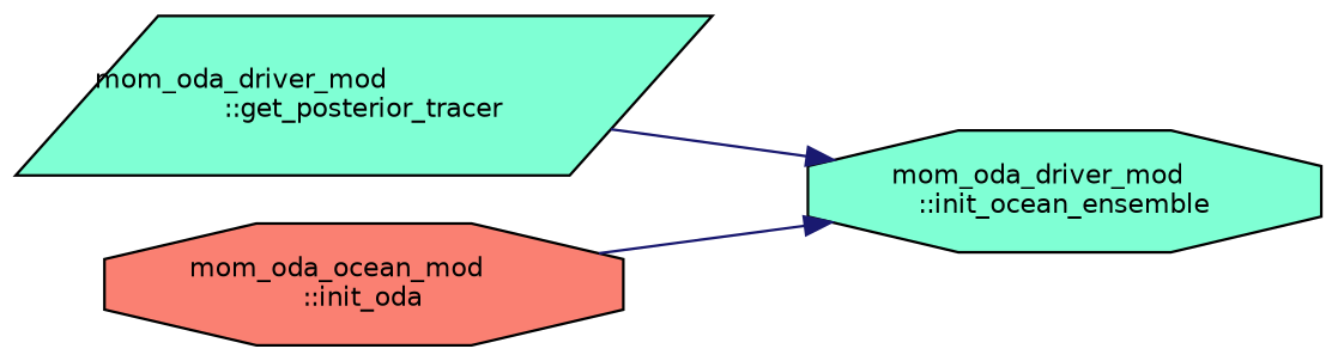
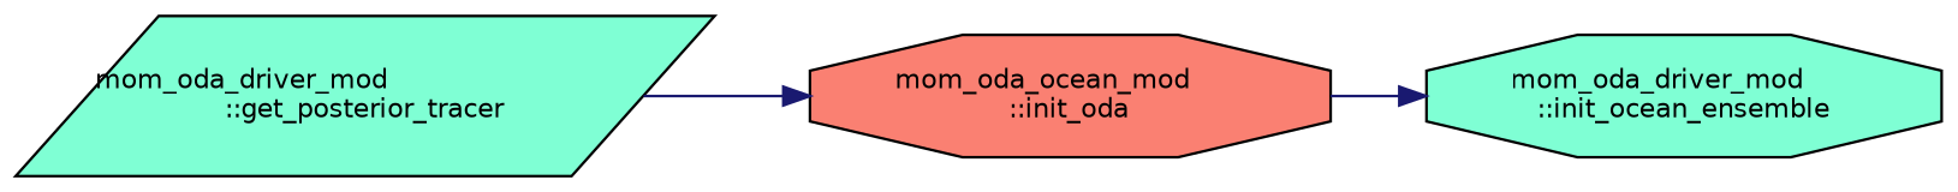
  digraph {
    rankdir=RL
    node [color=black fillcolor=aquamarine fontname=Helvetica fontsize=10 shape=octagon style=filled]
    edge [color=midnightblue dir=back fontname=Helvetica fontsize=10 labelfontname=Helvetica labelfontsize=10 style=solid]
    n1 [fontcolor=black height=0.2 label="mom_oda_driver_mod\l::init_ocean_ensemble" width=0.4]
    n2 [height=0.2 label="mom_oda_driver_mod\l::get_posterior_tracer" shape=parallelogram width=0.4]
    n3 [fillcolor=salmon height=0.2 label="mom_oda_ocean_mod\l::init_oda" width=0.4]
-   n1 -> n2
+   n3 -> n2
    n1 -> n3
  }
